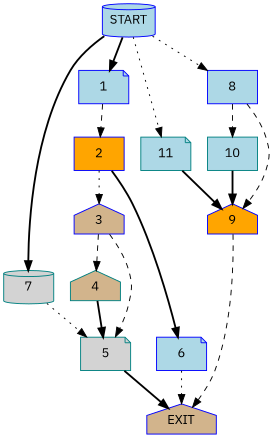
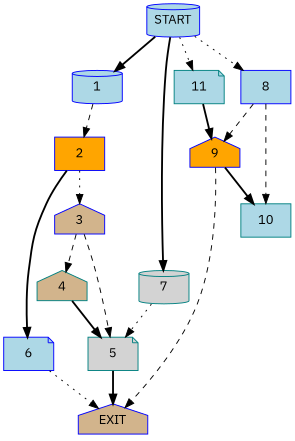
  digraph {
    fontname="IBM Plex Sans"
    node [color=blue fillcolor=lightblue fontname="IBM Plex Sans" shape=note style=filled]
    edge [fontname="IBM Plex Sans" style=bold]
    n1 [label=START shape=cylinder]
-   1
+   1 [shape=cylinder]
    7 [color=teal fillcolor=lightgrey shape=cylinder]
    8 [shape=box]
    11 [color=teal]
    2 [fillcolor=orange shape=box]
    5 [color=teal fillcolor=lightgrey]
    9 [fillcolor=orange shape=house]
    10 [color=teal shape=box]
    n10 [fillcolor=tan label=EXIT shape=house]
    3 [fillcolor=tan shape=house]
    6
    4 [color=teal fillcolor=tan shape=house]
    n1 -> 1
    n1 -> 7
    n1 -> 8 [style=dotted]
    n1 -> 11 [style=dotted]
    1 -> 2 [style=dashed]
    7 -> 5 [style=dotted]
    8 -> 9 [style=dashed]
    8 -> 10 [style=dashed]
    11 -> 9
    2 -> 3 [style=dotted]
    2 -> 6
    5 -> n10
    9 -> n10 [style=dashed]
-   10 -> 9
+   9 -> 10
    3 -> 5 [style=dashed]
    3 -> 4 [style=dashed]
    6 -> n10 [style=dotted]
    4 -> 5
  }
